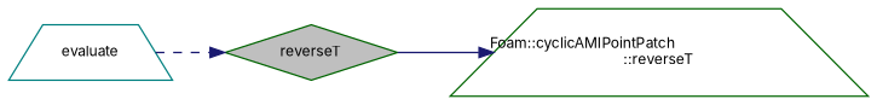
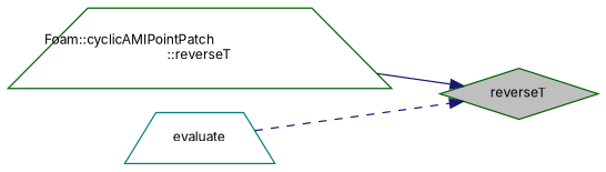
  digraph {
    fontname=Inter
    rankdir=LR
    node [color=darkgreen fontname=Inter fontsize=10 shape=trapezium]
    edge [color=midnightblue fontname=Inter fontsize=10 labelfontname=FreeSans labelfontsize=10]
    n1 [fillcolor=grey75 fontcolor=black height=0.2 label=reverseT shape=diamond style=filled width=0.4]
    n2 [height=0.2 label="Foam::cyclicAMIPointPatch\l::reverseT" width=0.4]
    n3 [color=teal height=0.2 label=evaluate width=0.4]
-   n1 -> n2 [style=solid]
+   n2 -> n1 [style=solid]
    n3 -> n1 [style=dashed]
  }
